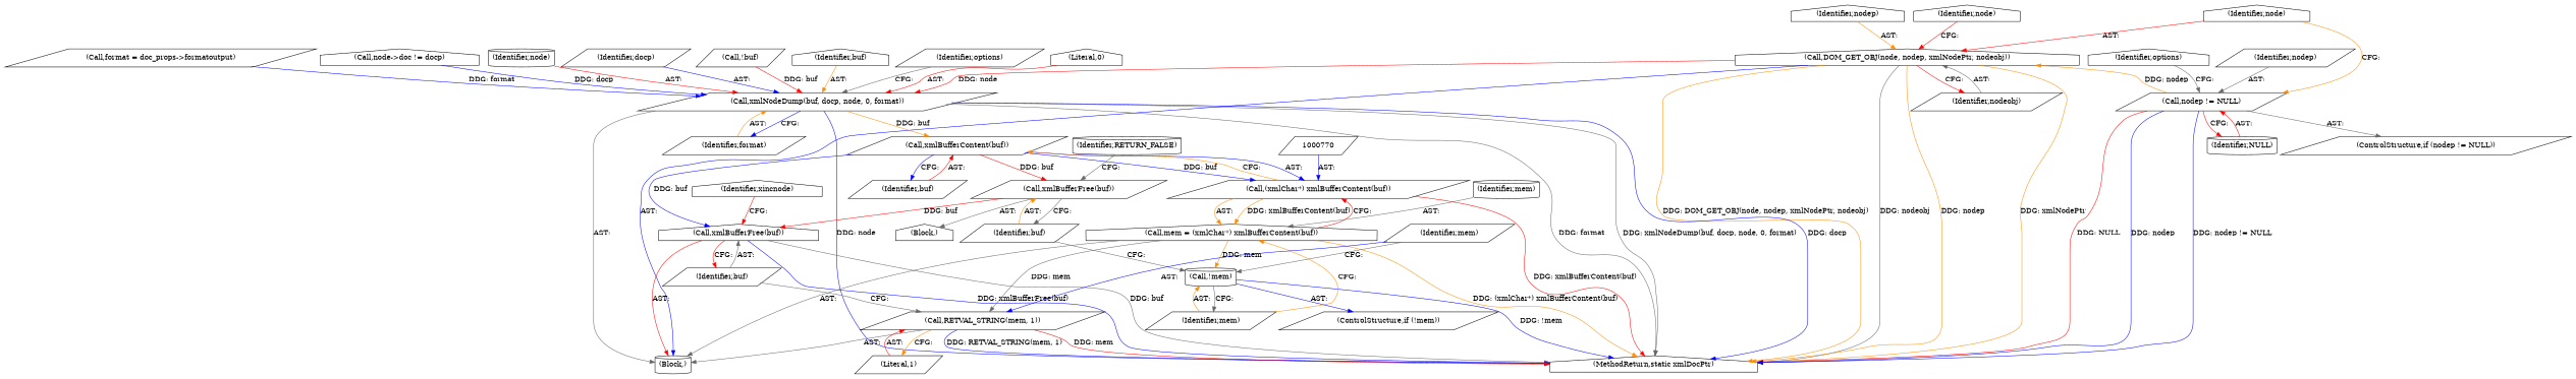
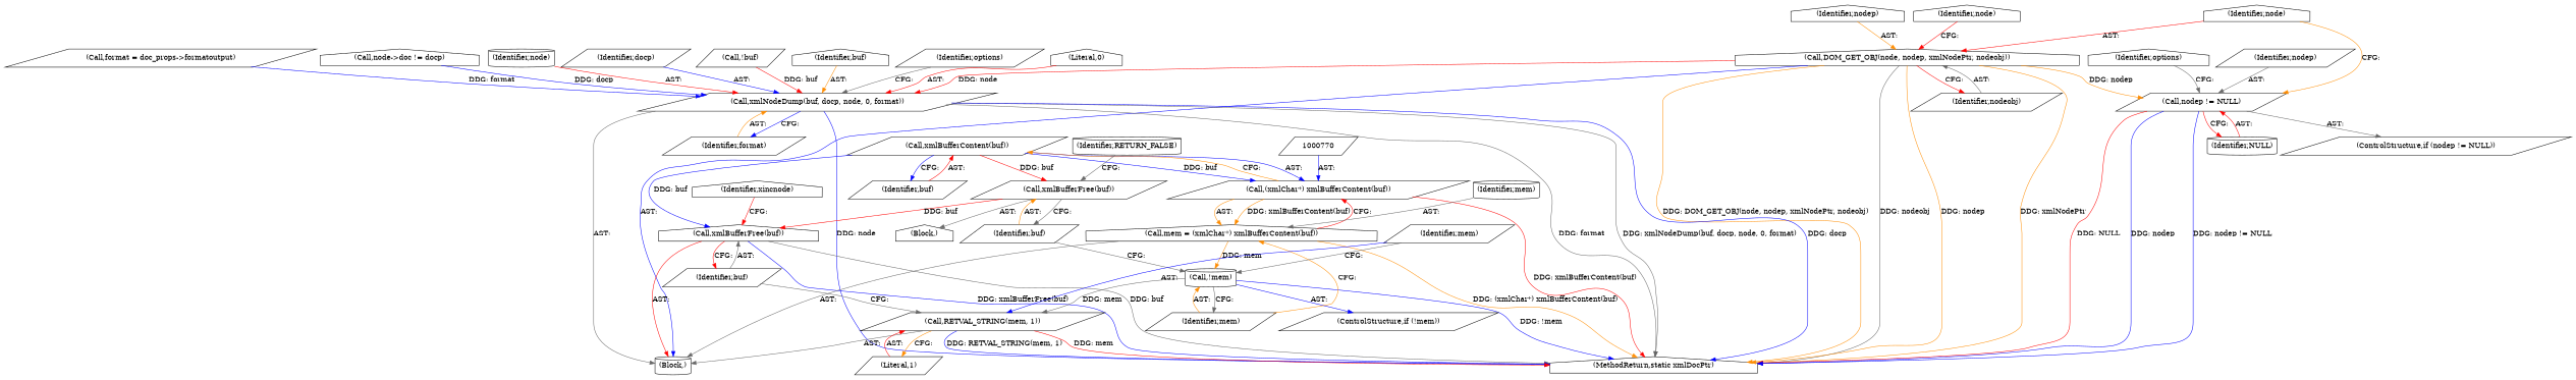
  digraph {
    node [shape=parallelogram]
    edge [color=gray40]
    n1 [label="(Call,DOM_GET_OBJ(node, nodep, xmlNodePtr, nodeobj))" shape=house]
    n2 [label="(Call,xmlNodeDump(buf, docp, node, 0, format))"]
    n3 [label="(Identifier,nodeobj)"]
    n4 [label="(MethodReturn,static xmlDocPtr)" shape=house]
    n5 [label="(Block,)" shape=cylinder]
    n6 [label="(Call,xmlBufferContent(buf))"]
    n7 [label="(Identifier,format)"]
    n8 [label="(Call,nodep != NULL)"]
    n9 [label="(Identifier,NULL)" shape=cylinder]
    n10 [label="(ControlStructure,if (nodep != NULL))"]
    n11 [label="(Call,(xmlChar*) xmlBufferContent(buf))"]
    n12 [label="(Call,xmlBufferFree(buf))"]
    n13 [label="(Call,xmlBufferFree(buf))" shape=house]
    n14 [label="(Identifier,buf)"]
    n15 [label="(Call,mem = (xmlChar*) xmlBufferContent(buf))" shape=house]
    n16 [label="(Identifier,buf)"]
    n17 [label="(Block,)" shape=house]
    n18 [label="(Identifier,buf)"]
    n19 [label="(Call,!mem)" shape=cylinder]
    n20 [label="(Call,RETVAL_STRING(mem, 1))"]
    n21 [label="(ControlStructure,if (!mem))"]
    n22 [label="(Identifier,mem)"]
    n23 [label="(Literal,1)"]
    n24 [label="(Identifier,options)" shape=house]
    n25 [label="(Identifier,xincnode)" shape=house]
    n26 [label="(Identifier,docp)"]
    n27 [label="(Call,!buf)"]
    n28 [label="(Identifier,node)" shape=house]
    n29 [label="(Identifier,buf)" shape=house]
    n30 [label="(Identifier,nodep)"]
    n31 [label="(Identifier,options)"]
    n32 [label="(Literal,0)" shape=house]
    n33 [label="(Call,format = doc_props->formatoutput)"]
    n34 [label="(Identifier,mem)"]
    n35 [label="(Identifier,mem)" shape=cylinder]
    n36 [label="(Call,node->doc != docp)" shape=house]
    n37 [label="(Identifier,RETURN_FALSE)" shape=cylinder]
    n38 [label="(Identifier,nodep)" shape=house]
    n39 [label="(Identifier,node)" shape=house]
    n40 [label="(Identifier,node)" shape=cylinder]
    1000770
    n1 -> n2 [color=red label="DDG: node"]
    n1 -> n3 [color=red label="CFG: "]
    n1 -> n4 [color=darkorange label="DDG: xmlNodePtr"]
    n1 -> n4 [color=darkorange label="DDG: DOM_GET_OBJ(node, nodep, xmlNodePtr, nodeobj)"]
    n1 -> n4 [label="DDG: nodeobj"]
    n1 -> n4 [color=darkorange label="DDG: nodep"]
    n1 -> n5 [color=blue label="AST: "]
    n2 -> n4 [label="DDG: format"]
    n2 -> n4 [label="DDG: xmlNodeDump(buf, docp, node, 0, format)"]
    n2 -> n4 [color=blue label="DDG: docp"]
    n2 -> n4 [color=blue label="DDG: node"]
    n2 -> n5 [label="AST: "]
-   n2 -> n6 [color=darkorange label="DDG: buf"]
    n2 -> n7 [color=blue label="CFG: "]
    n3 -> n1 [label="AST: "]
    n6 -> n11 [color=blue label="AST: "]
    n6 -> n11 [color=blue label="DDG: buf"]
    n6 -> n12 [color=red label="DDG: buf"]
    n6 -> n13 [color=blue label="DDG: buf"]
    n6 -> n14 [color=blue label="CFG: "]
    n7 -> n2 [color=darkorange label="AST: "]
-   n8 -> n1 [color=darkorange label="DDG: nodep"]
+   n1 -> n8 [color=darkorange label="DDG: nodep"]
    n8 -> n4 [color=blue label="DDG: nodep != NULL"]
    n8 -> n4 [color=red label="DDG: NULL"]
    n8 -> n4 [color=blue label="DDG: nodep"]
    n8 -> n9 [color=red label="CFG: "]
    n8 -> n10 [label="AST: "]
    n9 -> n8 [color=red label="AST: "]
    n11 -> n4 [color=red label="DDG: xmlBufferContent(buf)"]
    n11 -> n6 [color=darkorange label="CFG: "]
    n11 -> n15 [color=darkorange label="AST: "]
    n11 -> n15 [color=darkorange label="DDG: xmlBufferContent(buf)"]
    n12 -> n13 [color=red label="DDG: buf"]
    n12 -> n16 [label="CFG: "]
    n12 -> n17 [label="AST: "]
    n13 -> n4 [color=blue label="DDG: xmlBufferFree(buf)"]
    n13 -> n4 [label="DDG: buf"]
    n13 -> n5 [color=red label="AST: "]
    n13 -> n18 [color=red label="CFG: "]
    n14 -> n6 [color=red label="AST: "]
    n15 -> n4 [color=darkorange label="DDG: (xmlChar*) xmlBufferContent(buf)"]
    n15 -> n5 [label="AST: "]
    n15 -> n11 [color=red label="CFG: "]
    n15 -> n19 [color=darkorange label="DDG: mem"]
    n16 -> n12 [color=darkorange label="AST: "]
    n16 -> n19 [label="CFG: "]
    n18 -> n13 [label="AST: "]
    n18 -> n20 [label="CFG: "]
    n19 -> n4 [color=blue label="DDG: !mem"]
-   n15 -> n20 [label="DDG: mem"]
+   n19 -> n20 [label="DDG: mem"]
    n19 -> n21 [color=blue label="AST: "]
    n19 -> n22 [label="CFG: "]
    n20 -> n4 [color=blue label="DDG: RETVAL_STRING(mem, 1)"]
    n20 -> n4 [color=red label="DDG: mem"]
    n20 -> n5 [label="AST: "]
    n20 -> n23 [color=darkorange label="CFG: "]
    n22 -> n15 [color=darkorange label="CFG: "]
    n22 -> n19 [color=darkorange label="AST: "]
    n23 -> n20 [color=red label="AST: "]
    n24 -> n8 [label="CFG: "]
    n25 -> n13 [color=red label="CFG: "]
    n26 -> n2 [color=blue label="AST: "]
    n27 -> n2 [color=red label="DDG: buf"]
    n28 -> n1 [color=red label="CFG: "]
    n29 -> n2 [color=darkorange label="AST: "]
    n30 -> n8 [label="AST: "]
    n31 -> n2 [label="CFG: "]
    n32 -> n2 [color=red label="AST: "]
    n33 -> n2 [color=blue label="DDG: format"]
    n34 -> n19 [label="CFG: "]
    n34 -> n20 [color=blue label="AST: "]
    n35 -> n15 [label="AST: "]
    n36 -> n2 [color=blue label="DDG: docp"]
    n37 -> n12 [label="CFG: "]
    n38 -> n1 [color=darkorange label="AST: "]
    n39 -> n1 [color=red label="AST: "]
    n39 -> n8 [color=darkorange label="CFG: "]
    n40 -> n2 [color=red label="AST: "]
    1000770 -> n11 [color=blue label="AST: "]
  }
